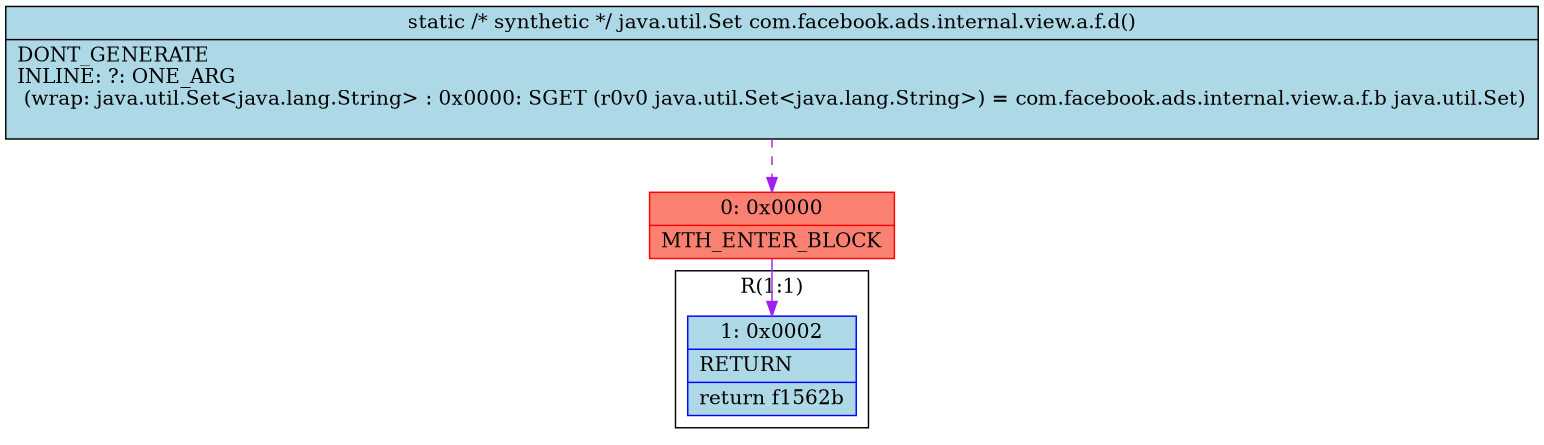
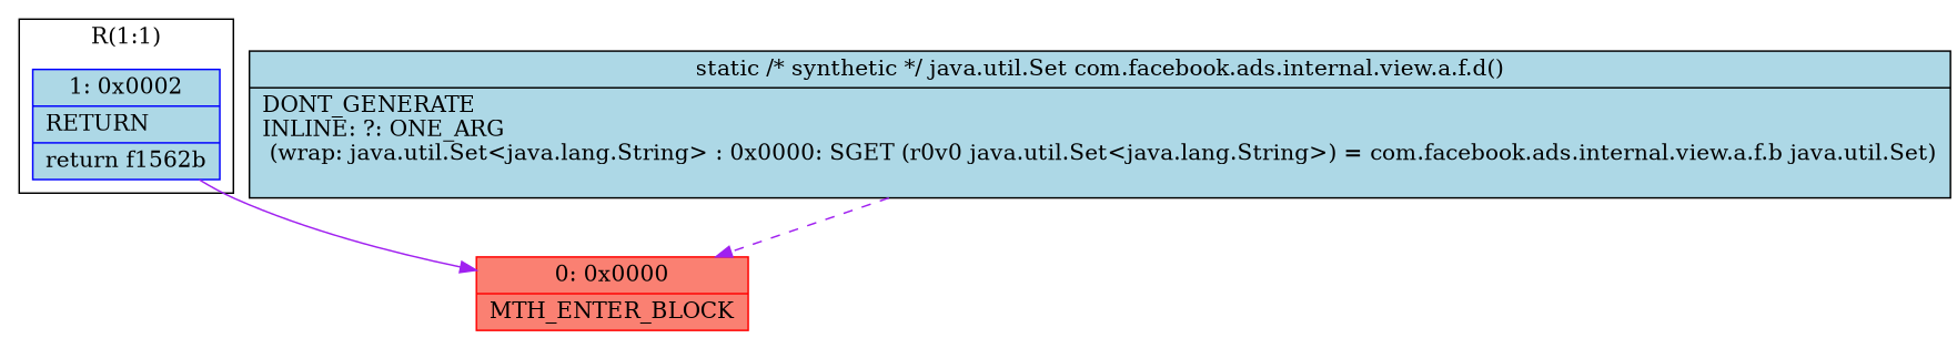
  digraph {
    node [shape=record style=filled fillcolor=lightblue]
    edge [color=purple]
    n1 [color=blue label="{1\:\ 0x0002|RETURN\l|return f1562b\l}"]
    n2 [color=red label="{0\:\ 0x0000|MTH_ENTER_BLOCK\l}" fillcolor=salmon]
    n3 [label="{static \/* synthetic *\/ java.util.Set com.facebook.ads.internal.view.a.f.d()  | DONT_GENERATE\lINLINE: ?: ONE_ARG  \l  (wrap: java.util.Set\<java.lang.String\> : 0x0000: SGET  (r0v0 java.util.Set\<java.lang.String\>) =  com.facebook.ads.internal.view.a.f.b java.util.Set)\l\l}"]
    subgraph cluster_1 {
      label="R(1:1)"
      n1
    }
-   n2 -> n1 [style=solid]
+   n1 -> n2 [style=solid]
    n3 -> n2 [style=dashed]
  }
